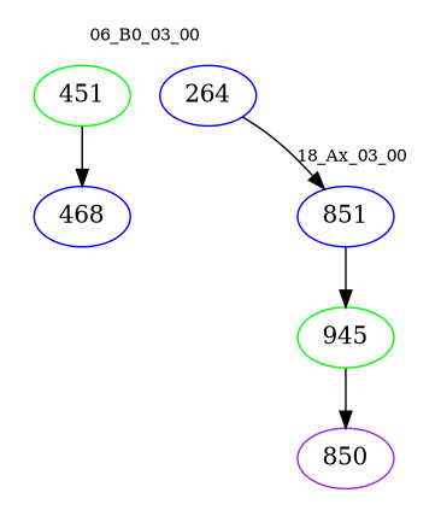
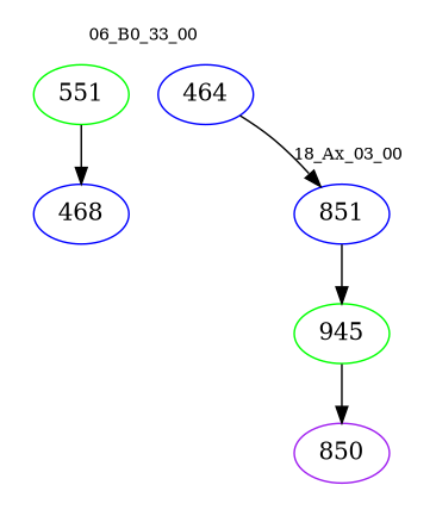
  digraph {
    node [color=blue]
    edge [color=black]
    n1 [label=851]
    n2 [color=green label=945]
    n3 [color=purple label=850]
-   n4 [label=264]
-   n5 [color=green label=451]
+   n4 [label=464]
+   n5 [color=green label=551]
    n6 [label=468]
    subgraph cluster_1 {
      color=white
      fontsize=10
      label="18_Ax_03_00"
      n1
      n2
      n3
    }
    subgraph cluster_2 {
      color=white
      fontsize=10
-     label="06_B0_03_00"
+     label="06_B0_33_00"
      n4
      n5
      n6
    }
    n1 -> n2
    n2 -> n3
    n4 -> n1
    n5 -> n6
  }
